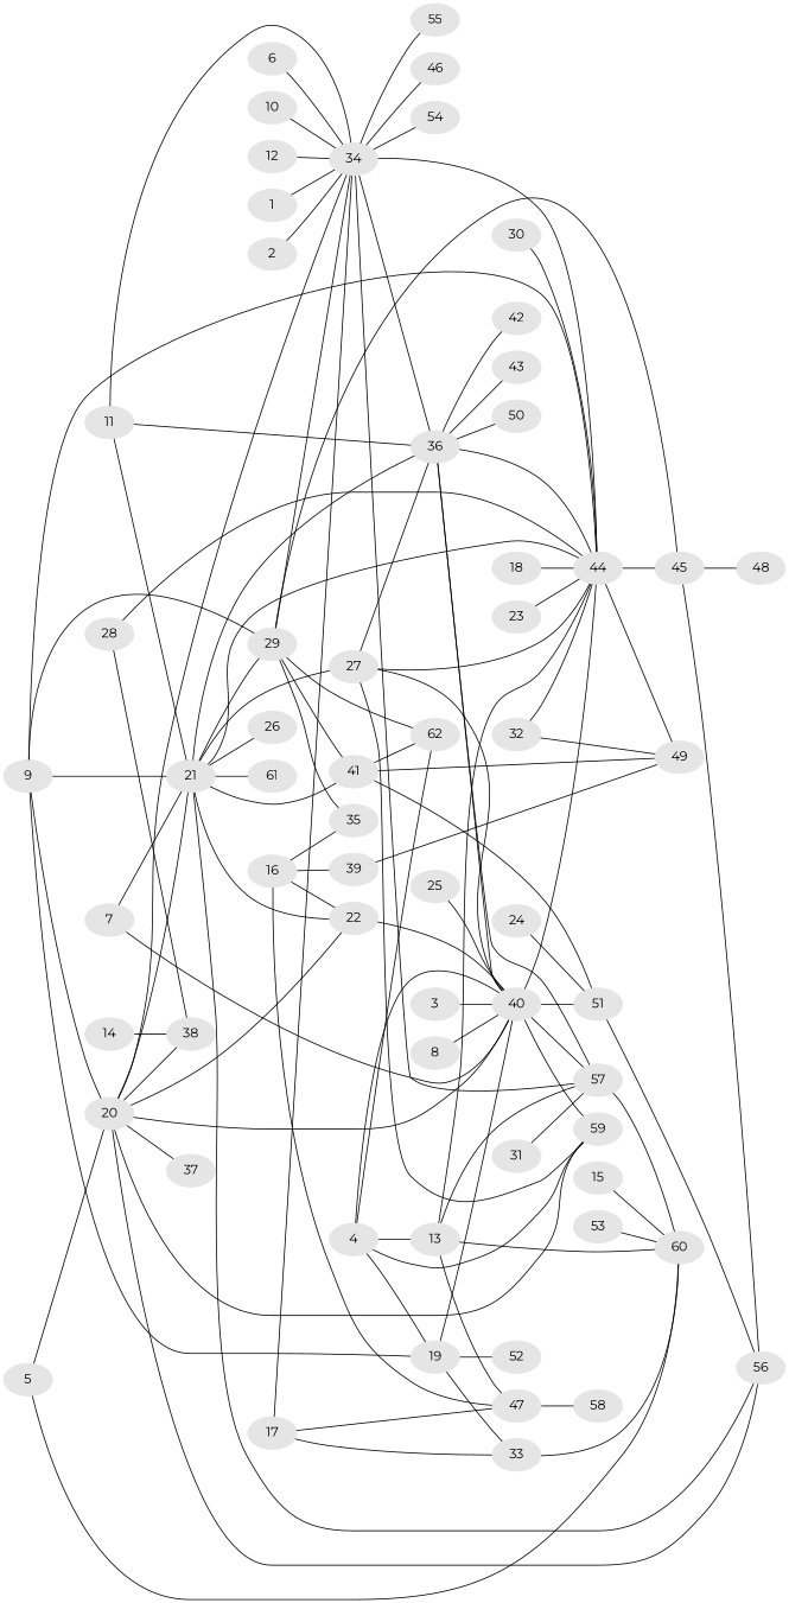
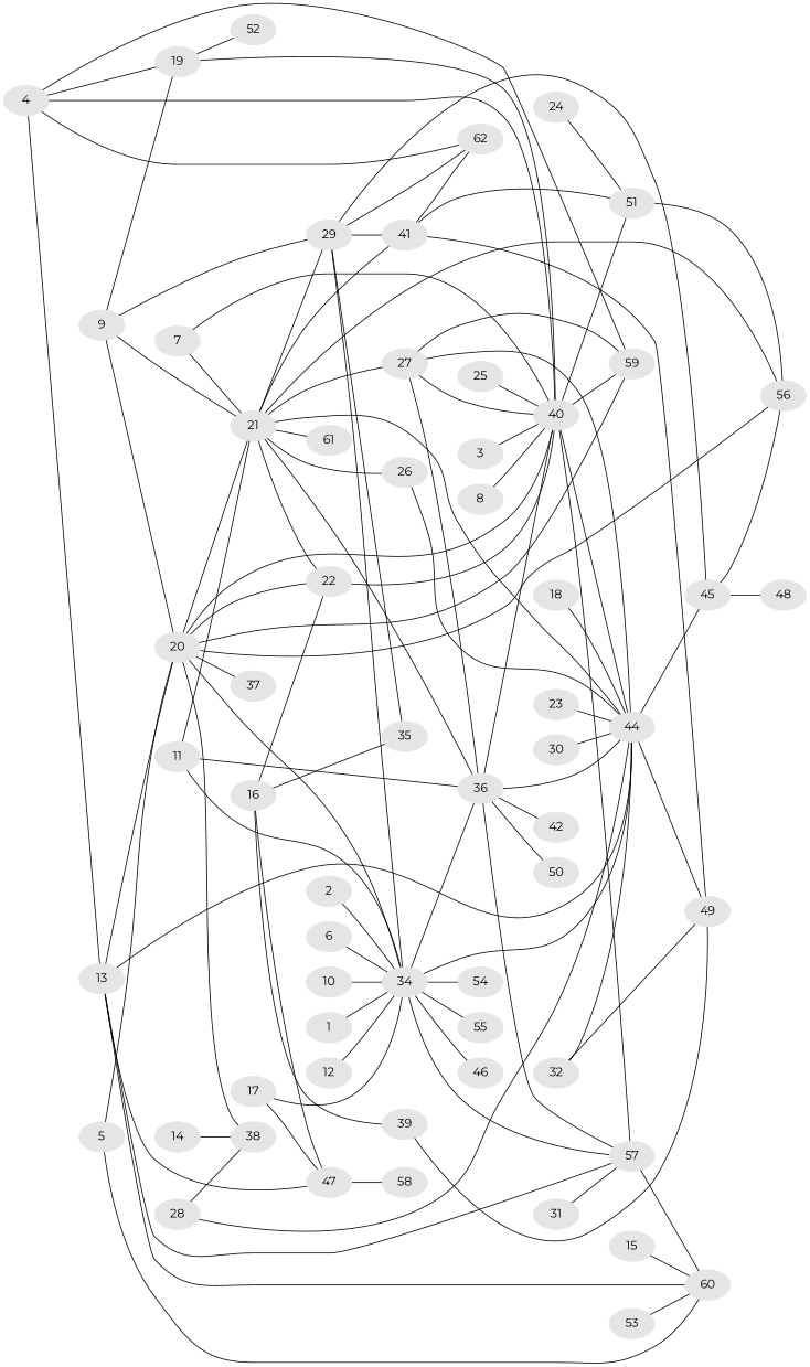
  graph {
    fontname=Montserrat
    rankdir=LR
    node [color=gray90 fontname=Montserrat style=filled]
    edge [fontname=Montserrat weight=1.0]
    1
    34
    44
    36
    57
    46
    54
    55
    2
    3
    40
    59
    51
    4
    13
    19
    62
    20
    60
    47
-   33
    52
    5
    21
    38
    22
    37
    56
    6
    7
    29
    26
    27
    41
    61
    8
    9
    35
    45
    49
    10
    11
    42
-   43
    50
    12
    58
    14
    15
    16
    39
    17
    18
    23
    24
    25
    28
    48
    30
    31
    32
    53
    1 -- 34
    34 -- 44 [weight=2.0]
    34 -- 36
    34 -- 57
    34 -- 46 [weight=2.0]
    34 -- 54
    34 -- 55
    44 -- 45
    44 -- 49
    36 -- 44
    36 -- 57
    36 -- 40
    36 -- 42
-   36 -- 43
    36 -- 50
    57 -- 60
    2 -- 34
    3 -- 40
    40 -- 44
    40 -- 57
    40 -- 59
    40 -- 51 [weight=2.0]
    51 -- 56
    4 -- 40
    4 -- 59
    4 -- 13
    4 -- 19
    4 -- 62
    13 -- 44
    13 -- 57
+   13 -- 20
    13 -- 60
    13 -- 47
    19 -- 40
-   19 -- 33
    19 -- 52
    20 -- 34
    20 -- 40
    20 -- 59
    20 -- 21
    20 -- 38
    20 -- 22
    20 -- 37
    20 -- 56
    47 -- 58
-   33 -- 60
    5 -- 20
    5 -- 60
    21 -- 44
    21 -- 36
    21 -- 22 [weight=2.0]
    21 -- 56
    21 -- 29
    21 -- 26
    21 -- 27
    21 -- 41
    21 -- 61
    22 -- 40
    6 -- 34
    7 -- 40
    7 -- 21
    29 -- 34
    29 -- 62
    29 -- 41
    29 -- 35
    29 -- 45
    27 -- 44 [weight=2.0]
    27 -- 36
    27 -- 40
    27 -- 59
    41 -- 51
    41 -- 62
    41 -- 49
    8 -- 40
-   9 -- 44
+   26 -- 44
    9 -- 19
    9 -- 20
    9 -- 21
    9 -- 29
    45 -- 56
    45 -- 48
    10 -- 34
    11 -- 34
    11 -- 36
    11 -- 21
    12 -- 34
    14 -- 38
    15 -- 60
    16 -- 47
    16 -- 22
    16 -- 35
    16 -- 39
    39 -- 49
    17 -- 34
    17 -- 47
-   17 -- 33
    18 -- 44
    23 -- 44
    24 -- 51
    25 -- 40
    28 -- 44
    28 -- 38
    30 -- 44
    31 -- 57
    32 -- 44
    32 -- 49
    53 -- 60
  }
